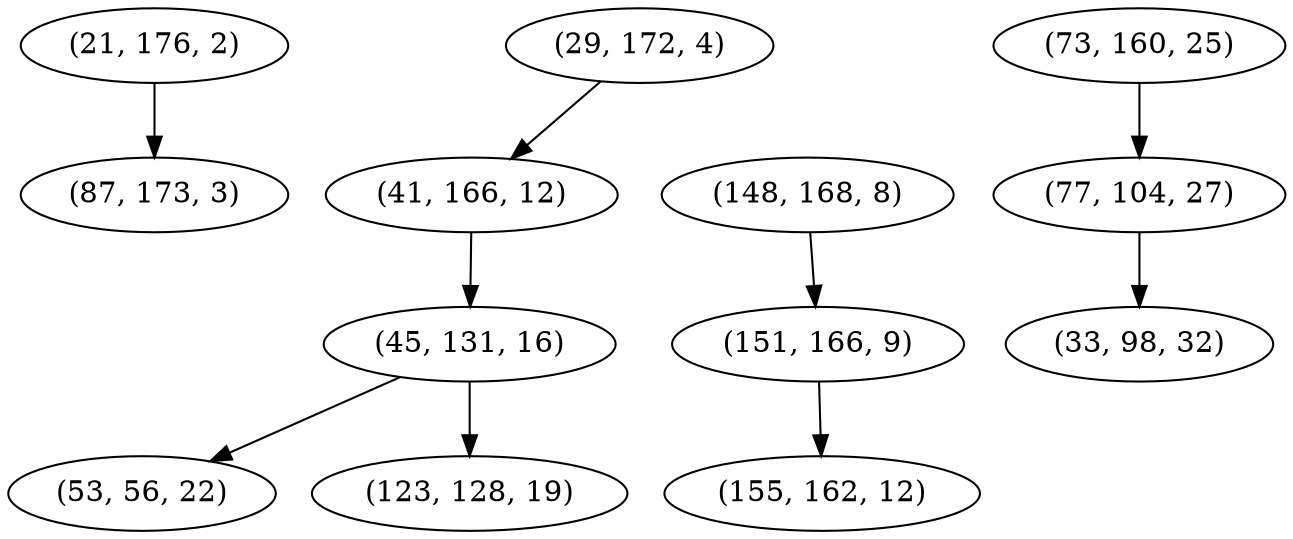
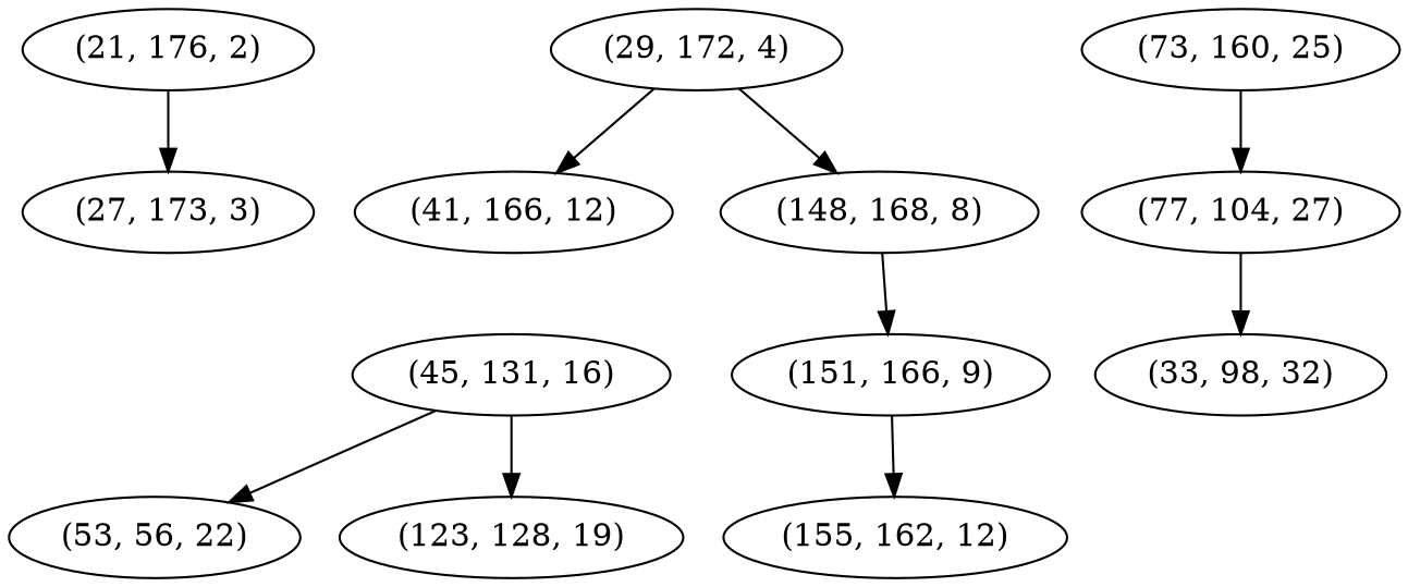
  digraph {
    "(21, 176, 2)"
-   "(27, 173, 3)" [label="(87, 173, 3)"]
+   "(27, 173, 3)"
    n3 [label="(41, 166, 12)"]
    "(29, 172, 4)"
    "(148, 168, 8)"
    "(45, 131, 16)"
    "(151, 166, 9)"
    n8 [label="(53, 56, 22)"]
    "(123, 128, 19)"
    n10 [label="(73, 160, 25)"]
    "(77, 104, 27)"
    n12 [label="(33, 98, 32)"]
    "(155, 162, 12)"
    "(21, 176, 2)" -> "(27, 173, 3)"
-   n3 -> "(45, 131, 16)"
    "(29, 172, 4)" -> n3
+   "(29, 172, 4)" -> "(148, 168, 8)"
    "(148, 168, 8)" -> "(151, 166, 9)"
    "(45, 131, 16)" -> n8
    "(45, 131, 16)" -> "(123, 128, 19)"
    "(151, 166, 9)" -> "(155, 162, 12)"
    n10 -> "(77, 104, 27)"
    "(77, 104, 27)" -> n12
  }
